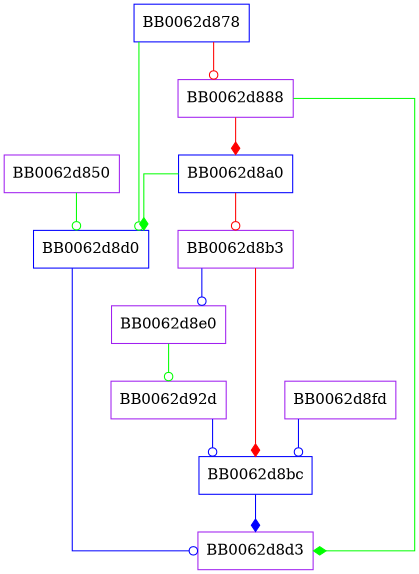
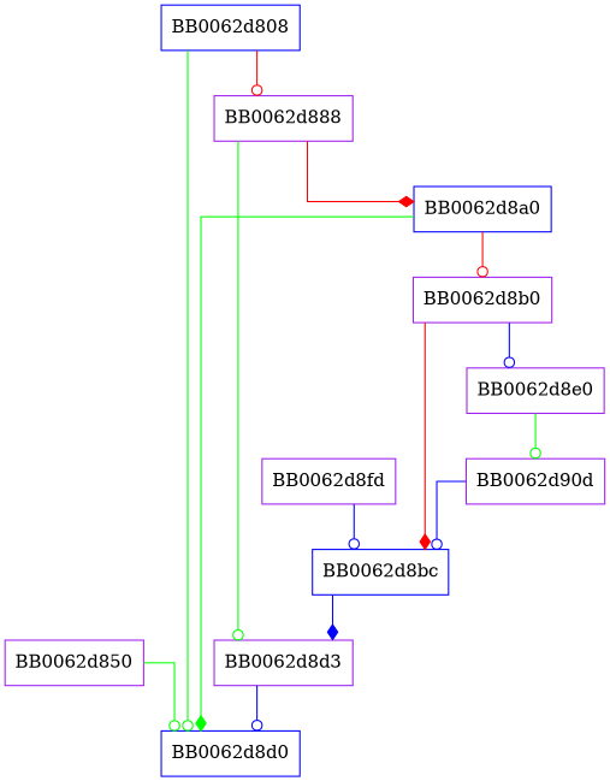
  digraph {
    splines=ortho
    node [color=purple shape=box]
    edge [arrowhead=odot color=blue]
    BB0062d8d0 [color=blue]
    BB0062d850
    BB0062d8d3
-   BB0062d878 [color=blue]
+   BB0062d878 [color=blue label=BB0062d808]
    BB0062d888
    BB0062d8a0 [color=blue]
-   BB0062d8b0 [label=BB0062d8b3]
+   BB0062d8b0
    BB0062d8e0
    BB0062d8bc [color=blue]
-   BB0062d90d [label=BB0062d92d]
+   BB0062d90d
    BB0062d8fd
-   BB0062d8d0 -> BB0062d8d3
+   BB0062d8d3 -> BB0062d8d0
    BB0062d850 -> BB0062d8d0 [color=green]
    BB0062d878 -> BB0062d8d0 [color=green]
    BB0062d878 -> BB0062d888 [color=red]
-   BB0062d888 -> BB0062d8d3 [arrowhead=diamond color=green]
+   BB0062d888 -> BB0062d8d3 [color=green]
    BB0062d888 -> BB0062d8a0 [arrowhead=diamond color=red]
    BB0062d8a0 -> BB0062d8d0 [arrowhead=diamond color=green]
    BB0062d8a0 -> BB0062d8b0 [color=red]
    BB0062d8b0 -> BB0062d8e0
    BB0062d8b0 -> BB0062d8bc [arrowhead=diamond color=red]
    BB0062d8e0 -> BB0062d90d [color=green]
    BB0062d8bc -> BB0062d8d3 [arrowhead=diamond]
    BB0062d90d -> BB0062d8bc
    BB0062d8fd -> BB0062d8bc
  }
